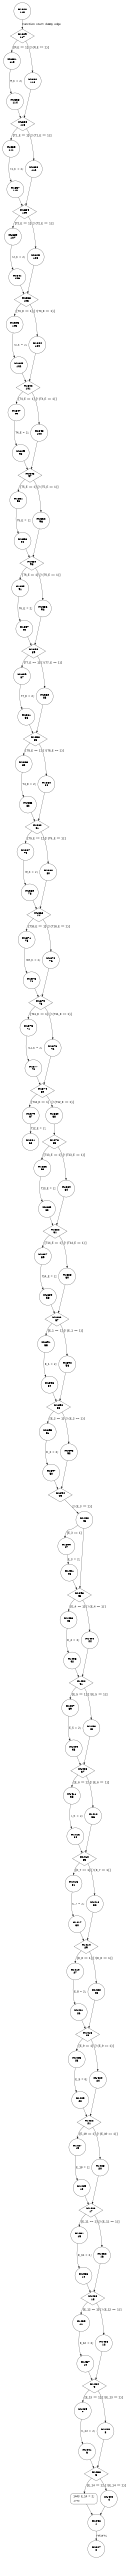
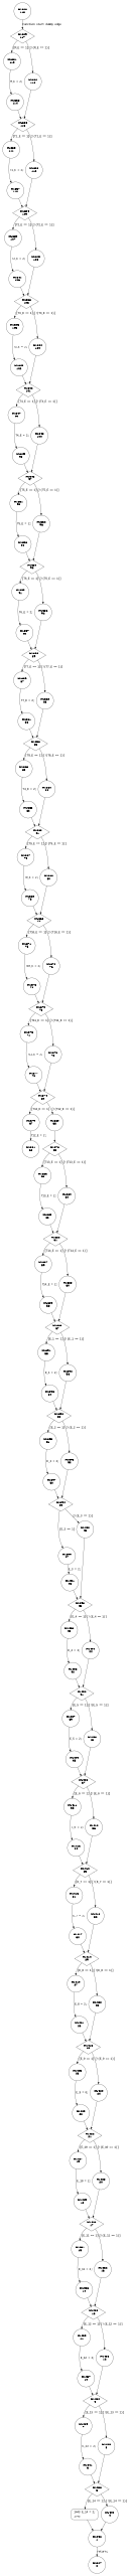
  digraph {
    node [shape=circle]
    edge [fontname="Courier New"]
    n1 [label="N1328\n118"]
    n2 [label="N1329\n117" shape=diamond]
    n3 [label="N1331\n115"]
    n4 [label="N1332\n116"]
    n5 [label="N1333\n114"]
    n6 [label="N1330\n113" shape=diamond]
    n7 [label="N1335\n111"]
    n8 [label="N1336\n112"]
    n9 [label="N1337\n110"]
    n10 [label="N1334\n109" shape=diamond]
    n11 [label="N1339\n107"]
    n12 [label="N1340\n108"]
    n13 [label="N1341\n106"]
    n14 [label="N1338\n105" shape=diamond]
    n15 [label="N1343\n103"]
    n16 [label="N1344\n104"]
    n17 [label="N1345\n102"]
    n18 [label="N1342\n101" shape=diamond]
    n19 [label="N1347\n99"]
    n20 [label="N1348\n100"]
    n21 [label="N1349\n98"]
    n22 [label="N1346\n97" shape=diamond]
    n23 [label="N1351\n95"]
    n24 [label="N1352\n96"]
    n25 [label="N1353\n94"]
    n26 [label="N1350\n93" shape=diamond]
    n27 [label="N1355\n91"]
    n28 [label="N1356\n92"]
    n29 [label="N1357\n90"]
    n30 [label="N1354\n89" shape=diamond]
    n31 [label="N1359\n87"]
    n32 [label="N1360\n88"]
    n33 [label="N1361\n86"]
    n34 [label="N1358\n85" shape=diamond]
    n35 [label="N1363\n83"]
    n36 [label="N1364\n84"]
    n37 [label="N1365\n82"]
    n38 [label="N1362\n81" shape=diamond]
    n39 [label="N1367\n79"]
    n40 [label="N1368\n80"]
    n41 [label="N1369\n78"]
    n42 [label="N1366\n77" shape=diamond]
    n43 [label="N1371\n75"]
    n44 [label="N1372\n76"]
    n45 [label="N1373\n74"]
    n46 [label="N1370\n73" shape=diamond]
    n47 [label="N1375\n71"]
    n48 [label="N1376\n72"]
    n49 [label="N1377\n70"]
    n50 [label="N1374\n69" shape=diamond]
    n51 [label="N1379\n67"]
    n52 [label="N1380\n68"]
    n53 [label="N1381\n66"]
    n54 [label="N1378\n65" shape=diamond]
    n55 [label="N1383\n63"]
    n56 [label="N1384\n64"]
    n57 [label="N1385\n62"]
    n58 [label="N1382\n61" shape=diamond]
    n59 [label="N1387\n59"]
    n60 [label="N1388\n60"]
    n61 [label="N1389\n58"]
    n62 [label="N1386\n57" shape=diamond]
    n63 [label="N1391\n55"]
    n64 [label="N1392\n56"]
    n65 [label="N1393\n54"]
    n66 [label="N1390\n53" shape=diamond]
    n67 [label="N1395\n51"]
    n68 [label="N1396\n52"]
    n69 [label="N1397\n50"]
    n70 [label="N1394\n49" shape=diamond]
    n71 [label="N1399\n47"]
    n72 [label="N1400\n48"]
    n73 [label="N1401\n46"]
    n74 [label="N1398\n45" shape=diamond]
    n75 [label="N1403\n43"]
    n76 [label="N1404\n44"]
    n77 [label="N1405\n42"]
    n78 [label="N1402\n41" shape=diamond]
    n79 [label="N1407\n39"]
    n80 [label="N1408\n40"]
    n81 [label="N1409\n38"]
    n82 [label="N1406\n37" shape=diamond]
    n83 [label="N1411\n35"]
    n84 [label="N1412\n36"]
    n85 [label="N1413\n34"]
    n86 [label="N1410\n33" shape=diamond]
    n87 [label="N1415\n31"]
    n88 [label="N1416\n32"]
    n89 [label="N1417\n30"]
    n90 [label="N1414\n29" shape=diamond]
    n91 [label="N1419\n27"]
    n92 [label="N1420\n28"]
    n93 [label="N1421\n26"]
    n94 [label="N1418\n25" shape=diamond]
    n95 [label="N1423\n23"]
    n96 [label="N1424\n24"]
    n97 [label="N1425\n22"]
    n98 [label="N1422\n21" shape=diamond]
    n99 [label="N1427\n19"]
    n100 [label="N1428\n20"]
    n101 [label="N1429\n18"]
    n102 [label="N1426\n17" shape=diamond]
    n103 [label="N1431\n15"]
    n104 [label="N1432\n16"]
    n105 [label="N1433\n14"]
    n106 [label="N1430\n13" shape=diamond]
    n107 [label="N1435\n11"]
    n108 [label="N1436\n12"]
    n109 [label="N1437\n10"]
    n110 [label="N1434\n9" shape=diamond]
    n111 [label="N1439\n7"]
    n112 [label="N1440\n8"]
    n113 [label="N1441\n6"]
    n114 [label="N1438\n5" shape=diamond]
    n115 [fillcolor=white fontname="Courier New" label=<<table border="0" cellborder="0" cellpadding="3" bgcolor="white"><tr><td align="right">1443</td><td align="left">E_14 = 2;</td></tr><tr><td align="right">1745</td><td align="left"></td></tr></table>> penwidth=1 shape=Mrecord style="filled,bold"]
    n116 [label="N1444\n4"]
    n117 [label="N1442\n1"]
    n118 [label="N1327\n0"]
    n1 -> n2 [label="Function start dummy edge"]
    n2 -> n3 [label="[M_E == 1]"]
    n2 -> n4 [label="[!(M_E == 1)]"]
    n3 -> n5 [label="M_E = 2;"]
    n4 -> n6
    n5 -> n6
    n6 -> n7 [label="[T1_E == 1]"]
    n6 -> n8 [label="[!(T1_E == 1)]"]
    n7 -> n9 [label="T1_E = 2;"]
    n8 -> n10
    n9 -> n10
    n10 -> n11 [label="[T2_E == 1]"]
    n10 -> n12 [label="[!(T2_E == 1)]"]
    n11 -> n13 [label="T2_E = 2;"]
    n12 -> n14
    n13 -> n14
    n14 -> n15 [label="[T3_E == 1]"]
    n14 -> n16 [label="[!(T3_E == 1)]"]
    n15 -> n17 [label="T3_E = 2;"]
    n16 -> n18
    n17 -> n18
    n18 -> n19 [label="[T4_E == 1]"]
    n18 -> n20 [label="[!(T4_E == 1)]"]
    n19 -> n21 [label="T4_E = 2;"]
    n20 -> n22
    n21 -> n22
    n22 -> n23 [label="[T5_E == 1]"]
    n22 -> n24 [label="[!(T5_E == 1)]"]
    n23 -> n25 [label="T5_E = 2;"]
    n24 -> n26
    n25 -> n26
    n26 -> n27 [label="[T6_E == 1]"]
    n26 -> n28 [label="[!(T6_E == 1)]"]
    n27 -> n29 [label="T6_E = 2;"]
    n28 -> n30
    n29 -> n30
    n30 -> n31 [label="[T7_E == 1]"]
    n30 -> n32 [label="[!(T7_E == 1)]"]
    n31 -> n33 [label="T7_E = 2;"]
    n32 -> n34
    n33 -> n34
    n34 -> n35 [label="[T8_E == 1]"]
    n34 -> n36 [label="[!(T8_E == 1)]"]
    n35 -> n37 [label="T4_E = 2;"]
    n36 -> n38
    n37 -> n38
    n38 -> n39 [label="[T9_E == 1]"]
    n38 -> n40 [label="[!(T9_E == 1)]"]
    n39 -> n41 [label="T9_E = 2;"]
    n40 -> n42
    n41 -> n42
    n42 -> n43 [label="[T10_E == 1]"]
    n42 -> n44 [label="[!(T10_E == 1)]"]
    n43 -> n45 [label="T10_E = 2;"]
    n44 -> n46
    n45 -> n46
    n46 -> n47 [label="[T11_E == 1]"]
    n46 -> n48 [label="[!(T11_E == 1)]"]
    n47 -> n49 [label="T11_E = 2;"]
    n48 -> n50
    n49 -> n50
    n50 -> n51 [label="[T12_E == 1]"]
    n50 -> n52 [label="[!(T12_E == 1)]"]
    n51 -> n53 [label="T12_E = 2;"]
    n52 -> n54
    n54 -> n55 [label="[T13_E == 1]"]
    n54 -> n56 [label="[!(T13_E == 1)]"]
    n55 -> n57 [label="T13_E = 2;"]
    n56 -> n58
    n57 -> n58
    n58 -> n59 [label="[T14_E == 1]"]
    n58 -> n60 [label="[!(T14_E == 1)]"]
    n59 -> n61 [label="T14_E = 2;"]
    n60 -> n62
    n61 -> n62
    n62 -> n63 [label="[E_1 == 1]"]
    n62 -> n64 [label="[!(E_1 == 1)]"]
    n63 -> n65 [label="E_1 = 2;"]
    n64 -> n66
    n65 -> n66
    n66 -> n67 [label="[E_2 == 1]"]
    n66 -> n68 [label="[!(E_2 == 1)]"]
    n67 -> n69 [label="E_2 = 2;"]
    n68 -> n70
    n69 -> n70
-   n72 -> n71 [label="[E_3 == 1]"]
+   n70 -> n71 [label="[E_3 == 1]"]
    n70 -> n72 [label="[!(E_3 == 1)]"]
    n71 -> n73 [label="E_3 = 2;"]
    n72 -> n74
    n73 -> n74
    n74 -> n75 [label="[E_4 == 1]"]
    n74 -> n76 [label="[!(E_4 == 1)]"]
    n75 -> n77 [label="E_4 = 2;"]
    n76 -> n78
    n77 -> n78
    n78 -> n79 [label="[E_5 == 1]"]
    n78 -> n80 [label="[!(E_5 == 1)]"]
    n79 -> n81 [label="E_5 = 2;"]
    n80 -> n82
    n81 -> n82
    n82 -> n83 [label="[E_6 == 1]"]
    n82 -> n84 [label="[!(E_6 == 1)]"]
    n83 -> n85 [label="E_6 = 2;"]
    n84 -> n86
    n85 -> n86
    n86 -> n87 [label="[E_7 == 1]"]
    n86 -> n88 [label="[!(E_7 == 1)]"]
    n87 -> n89 [label="E_7 = 2;"]
    n88 -> n90
    n89 -> n90
    n90 -> n91 [label="[E_8 == 1]"]
    n90 -> n92 [label="[!(E_8 == 1)]"]
    n91 -> n93 [label="E_8 = 2;"]
    n92 -> n94
    n93 -> n94
    n94 -> n95 [label="[E_9 == 1]"]
    n94 -> n96 [label="[!(E_9 == 1)]"]
    n95 -> n97 [label="E_9 = 0;"]
    n96 -> n98
    n97 -> n98
    n98 -> n99 [label="[E_10 == 1]"]
    n98 -> n100 [label="[!(E_10 == 1)]"]
    n99 -> n101 [label="E_10 = 2;"]
    n100 -> n102
    n101 -> n102
    n102 -> n103 [label="[E_11 == 1]"]
    n102 -> n104 [label="[!(E_11 == 1)]"]
    n103 -> n105 [label="E_11 = 2;"]
    n104 -> n106
    n105 -> n106
    n106 -> n107 [label="[E_12 == 1]"]
    n106 -> n108 [label="[!(E_12 == 1)]"]
    n107 -> n109 [label="E_12 = 2;"]
    n108 -> n110
    n109 -> n110
    n110 -> n111 [label="[E_13 == 1]"]
    n110 -> n112 [label="[!(E_13 == 1)]"]
    n111 -> n113 [label="E_13 = 2;"]
    n112 -> n114
    n113 -> n114
    n114 -> n115 [label="[E_14 == 1]"]
    n114 -> n116 [label="[!(E_14 == 1)]"]
    n115 -> n117 [fontname=""]
    n116 -> n117
    n117 -> n118 [label="return;"]
  }
